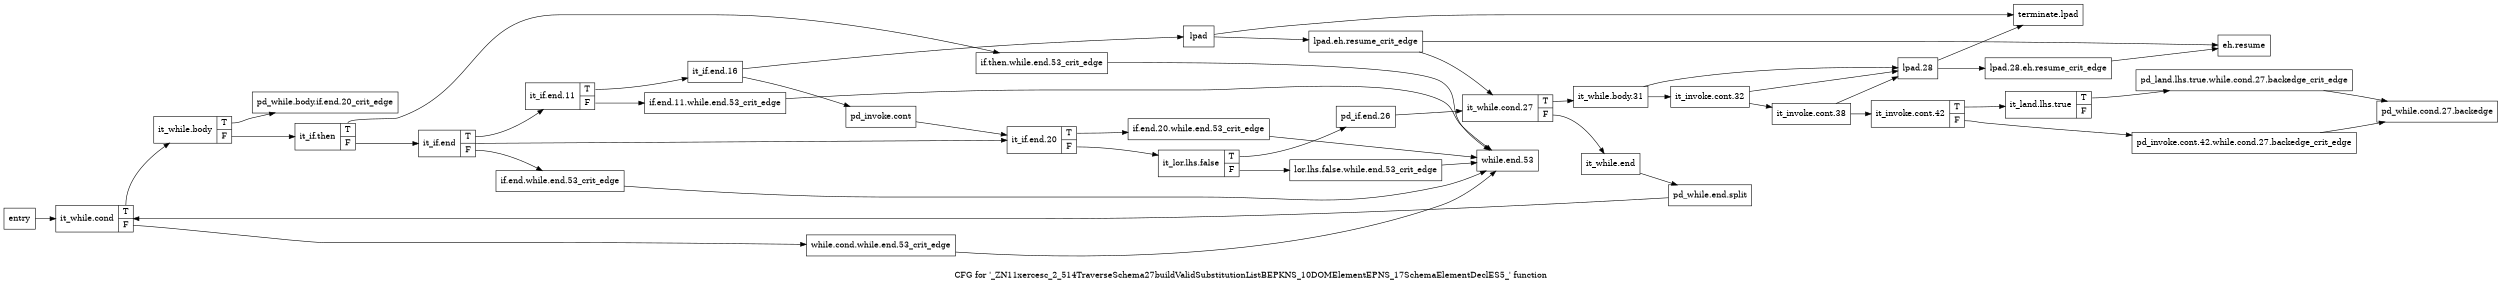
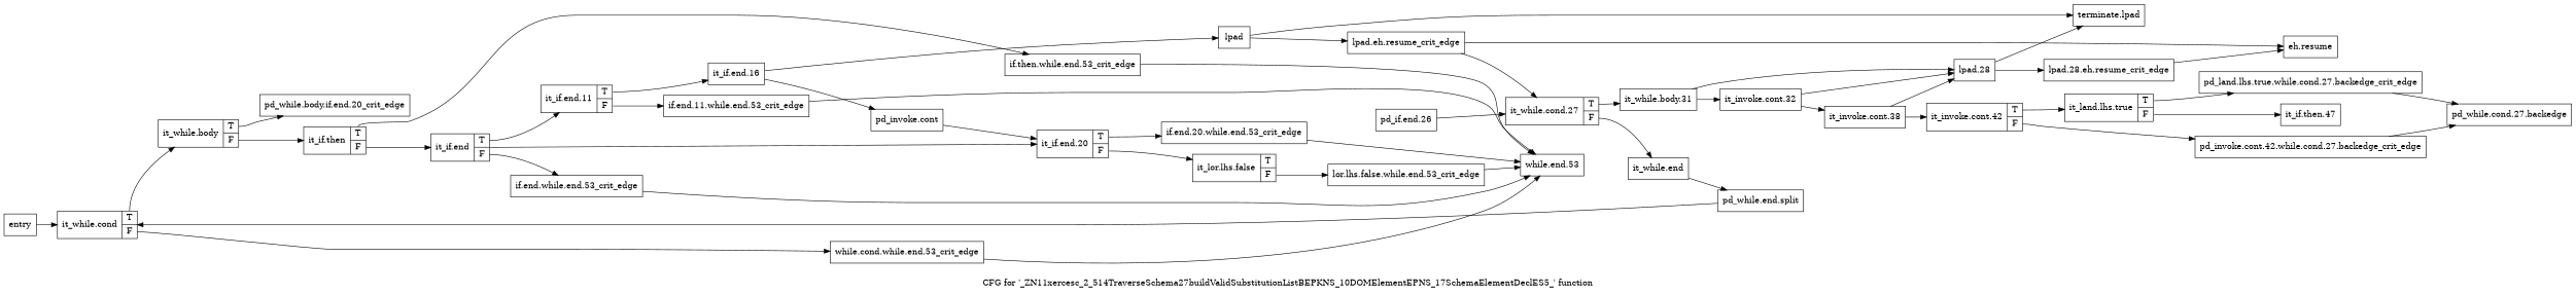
  digraph {
    label="CFG for '_ZN11xercesc_2_514TraverseSchema27buildValidSubstitutionListBEPKNS_10DOMElementEPNS_17SchemaElementDeclES5_' function"
    rankdir=LR
    node [shape=record]
    n1 [label="{entry}"]
    n2 [label="{it_while.cond|{<s0>T|<s1>F}}"]
    n3 [label="{it_while.body|{<s0>T|<s1>F}}"]
    n4 [label="{while.cond.while.end.53_crit_edge}"]
    n5 [label="{pd_while.body.if.end.20_crit_edge}"]
    n6 [label="{it_if.then|{<s0>T|<s1>F}}"]
    n7 [label="{while.end.53}"]
    n8 [label="{if.then.while.end.53_crit_edge}"]
    n9 [label="{it_if.end|{<s0>T|<s1>F}}"]
    n10 [label="{it_if.end.20|{<s0>T|<s1>F}}"]
    n11 [label="{if.end.20.while.end.53_crit_edge}"]
    n12 [label="{it_lor.lhs.false|{<s0>T|<s1>F}}"]
    n13 [label="{it_if.end.11|{<s0>T|<s1>F}}"]
    n14 [label="{if.end.while.end.53_crit_edge}"]
    n15 [label="{pd_if.end.26}"]
    n16 [label="{lor.lhs.false.while.end.53_crit_edge}"]
    n17 [label="{it_if.end.16}"]
    n18 [label="{if.end.11.while.end.53_crit_edge}"]
    n19 [label="{pd_invoke.cont}"]
    n20 [label="{lpad}"]
    n21 [label="{lpad.eh.resume_crit_edge}"]
    n22 [label="{terminate.lpad}"]
    n23 [label="{eh.resume}"]
    n24 [label="{it_while.cond.27|{<s0>T|<s1>F}}"]
    n25 [label="{it_while.body.31}"]
    n26 [label="{it_while.end}"]
    n27 [label="{it_invoke.cont.32}"]
    n28 [label="{lpad.28}"]
    n29 [label="{pd_while.end.split}"]
    n30 [label="{it_invoke.cont.38}"]
    n31 [label="{lpad.28.eh.resume_crit_edge}"]
    n32 [label="{it_invoke.cont.42|{<s0>T|<s1>F}}"]
    n33 [label="{it_land.lhs.true|{<s0>T|<s1>F}}"]
    n34 [label="{pd_invoke.cont.42.while.cond.27.backedge_crit_edge}"]
    n35 [label="{pd_land.lhs.true.while.cond.27.backedge_crit_edge}"]
+   n36 [label="{it_if.then.47}"]
    n37 [label="{pd_while.cond.27.backedge}"]
    n1 -> n2
    n2 -> n3 [tailport=s0]
    n2 -> n4 [tailport=s1]
    n3 -> n5 [tailport=s0]
    n3 -> n6 [tailport=s1]
    n4 -> n7
    n6 -> n8 [tailport=s0]
    n6 -> n9 [tailport=s1]
    n8 -> n7
    n9 -> n10
    n9 -> n13 [tailport=s0]
    n9 -> n14 [tailport=s1]
    n10 -> n11 [tailport=s0]
    n10 -> n12 [tailport=s1]
    n11 -> n7
-   n12 -> n15 [tailport=s0]
    n12 -> n16 [tailport=s1]
    n13 -> n17 [tailport=s0]
    n13 -> n18 [tailport=s1]
    n14 -> n7
    n15 -> n24
    n16 -> n7
    n17 -> n19
    n17 -> n20
    n18 -> n7
    n19 -> n10
    n20 -> n21
    n20 -> n22
    n21 -> n23
    n21 -> n24
    n24 -> n25 [tailport=s0]
    n24 -> n26 [tailport=s1]
    n25 -> n27
    n25 -> n28
    n26 -> n29
    n27 -> n28
    n27 -> n30
    n28 -> n22
    n28 -> n31
    n29 -> n2
    n30 -> n28
    n30 -> n32
    n31 -> n23
    n32 -> n33 [tailport=s0]
    n32 -> n34 [tailport=s1]
    n33 -> n35 [tailport=s0]
+   n33 -> n36 [tailport=s1]
    n34 -> n37
    n35 -> n37
  }
